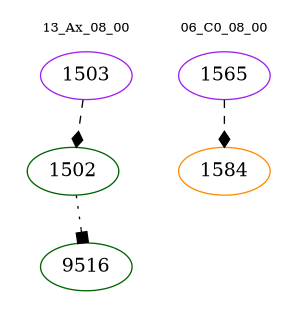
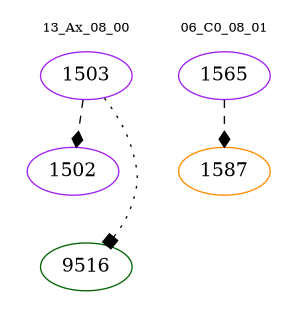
  digraph {
    node [color=purple]
    edge [arrowhead=diamond color=black style=dashed]
    n1 [label=1503]
-   n2 [color=darkgreen label=1502]
+   n2 [label=1502]
    n3 [color=darkgreen label=9516]
    n4 [label=1565]
-   n5 [color=darkorange label=1584]
+   n5 [color=darkorange label=1587]
    subgraph cluster_1 {
      color=white
      fontsize=10
      label="13_Ax_08_00"
      n1
      n2
      n3
    }
    subgraph cluster_2 {
      color=white
      fontsize=10
-     label="06_C0_08_00"
+     label="06_C0_08_01"
      n4
      n5
    }
    n1 -> n2
-   n2 -> n3 [arrowhead=box style=dotted]
+   n1 -> n3 [arrowhead=box style=dotted]
    n4 -> n5
  }
